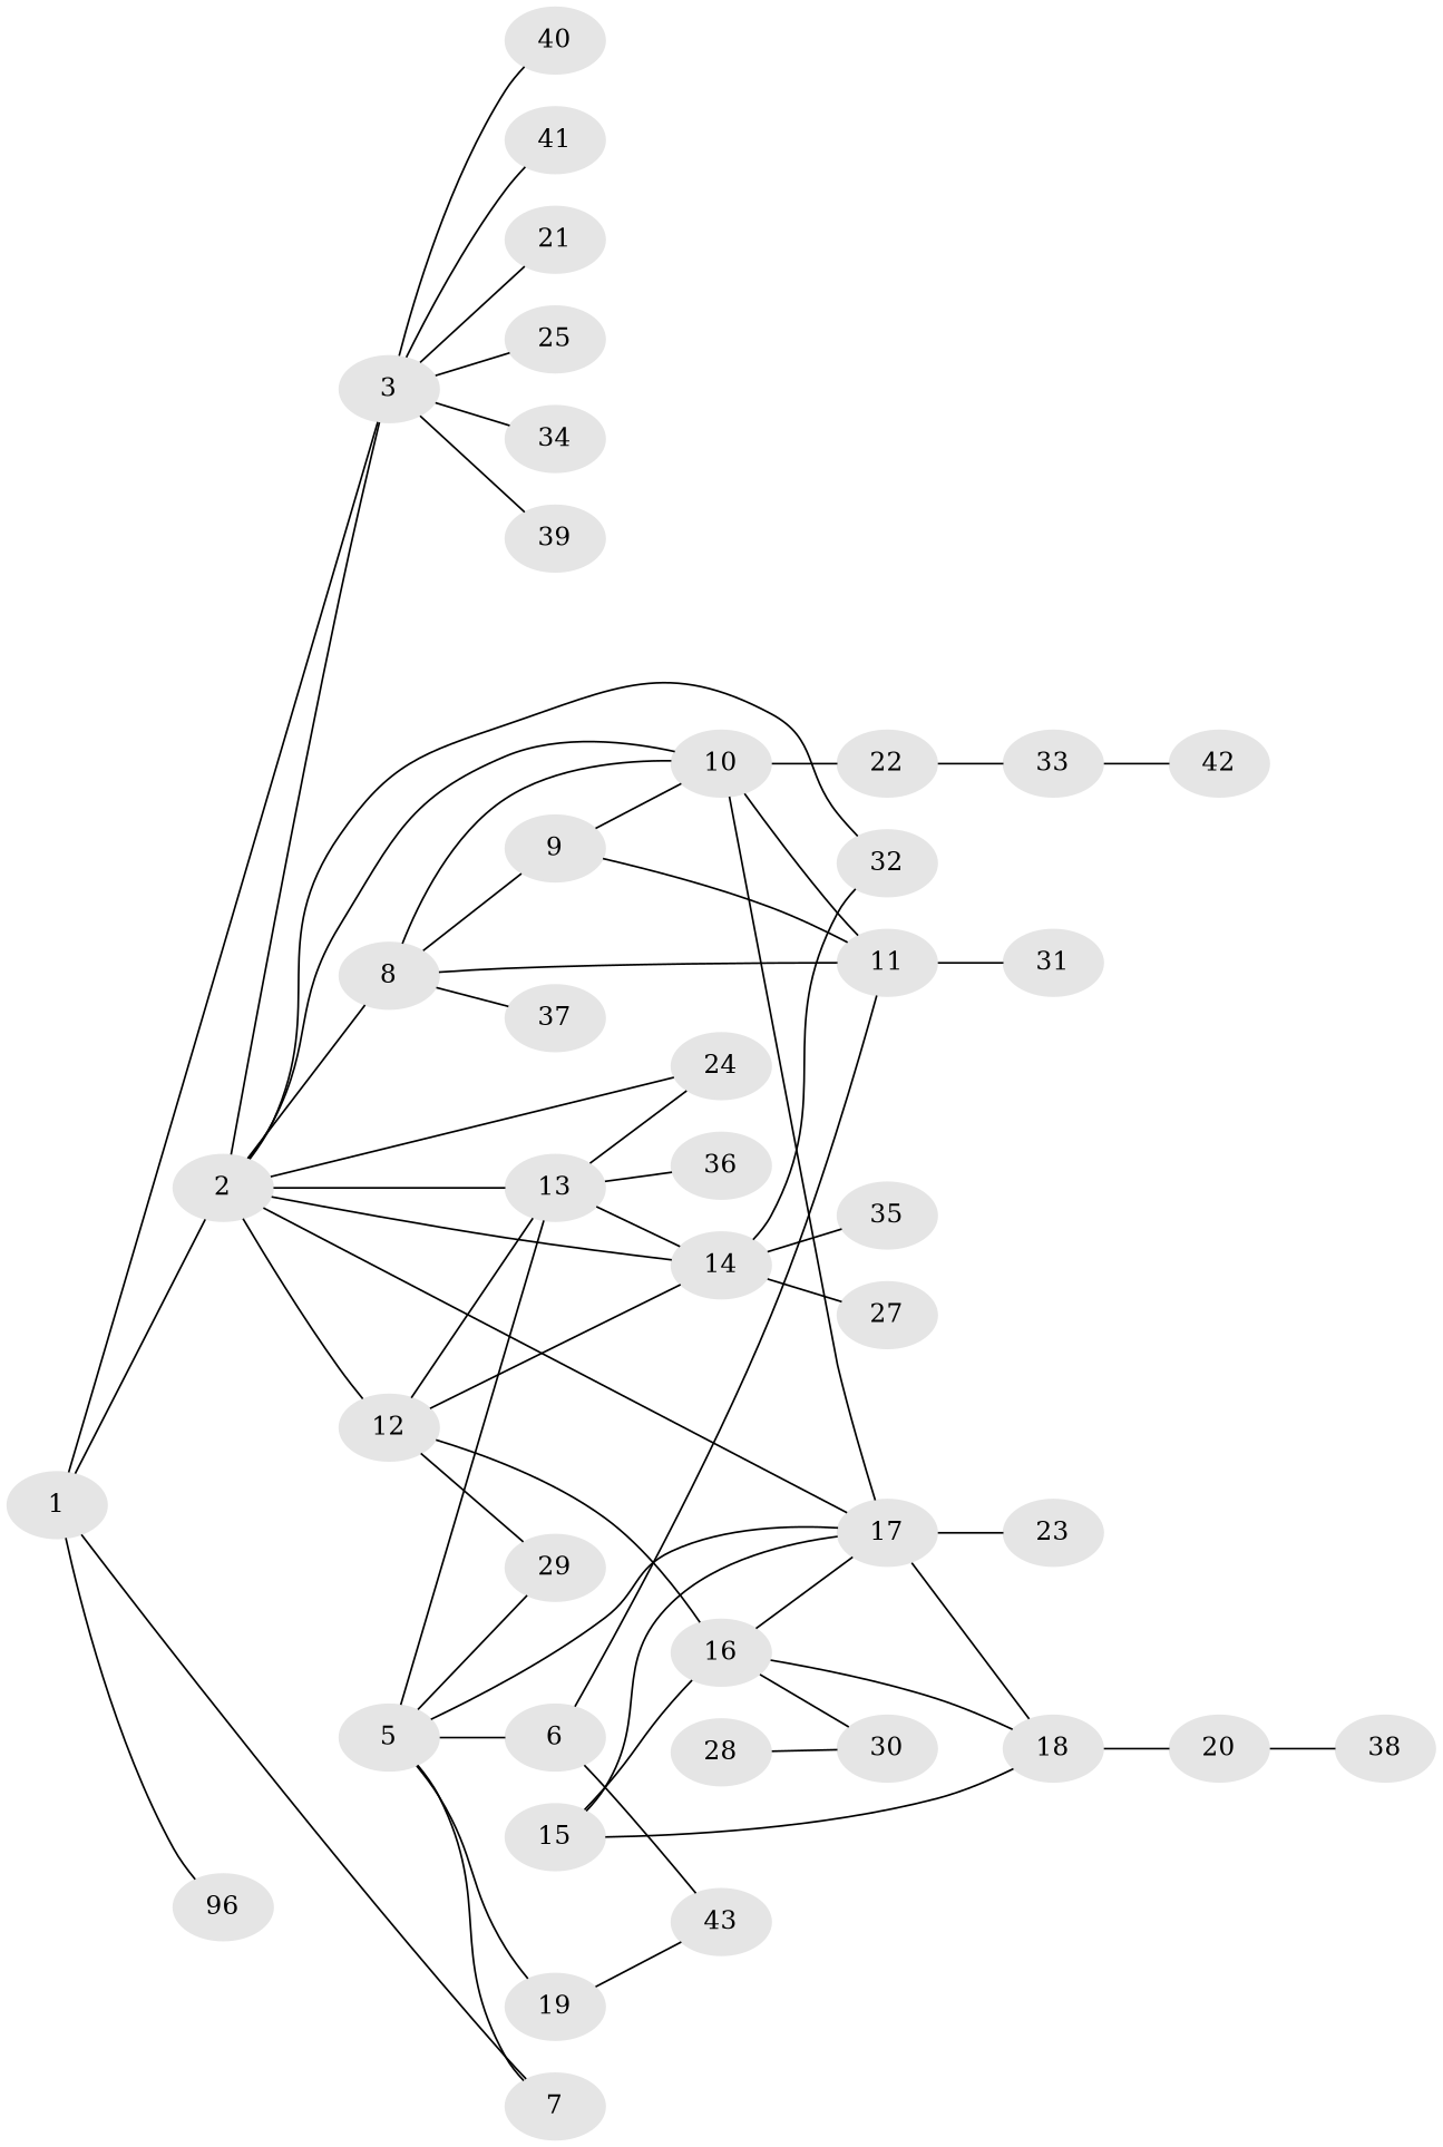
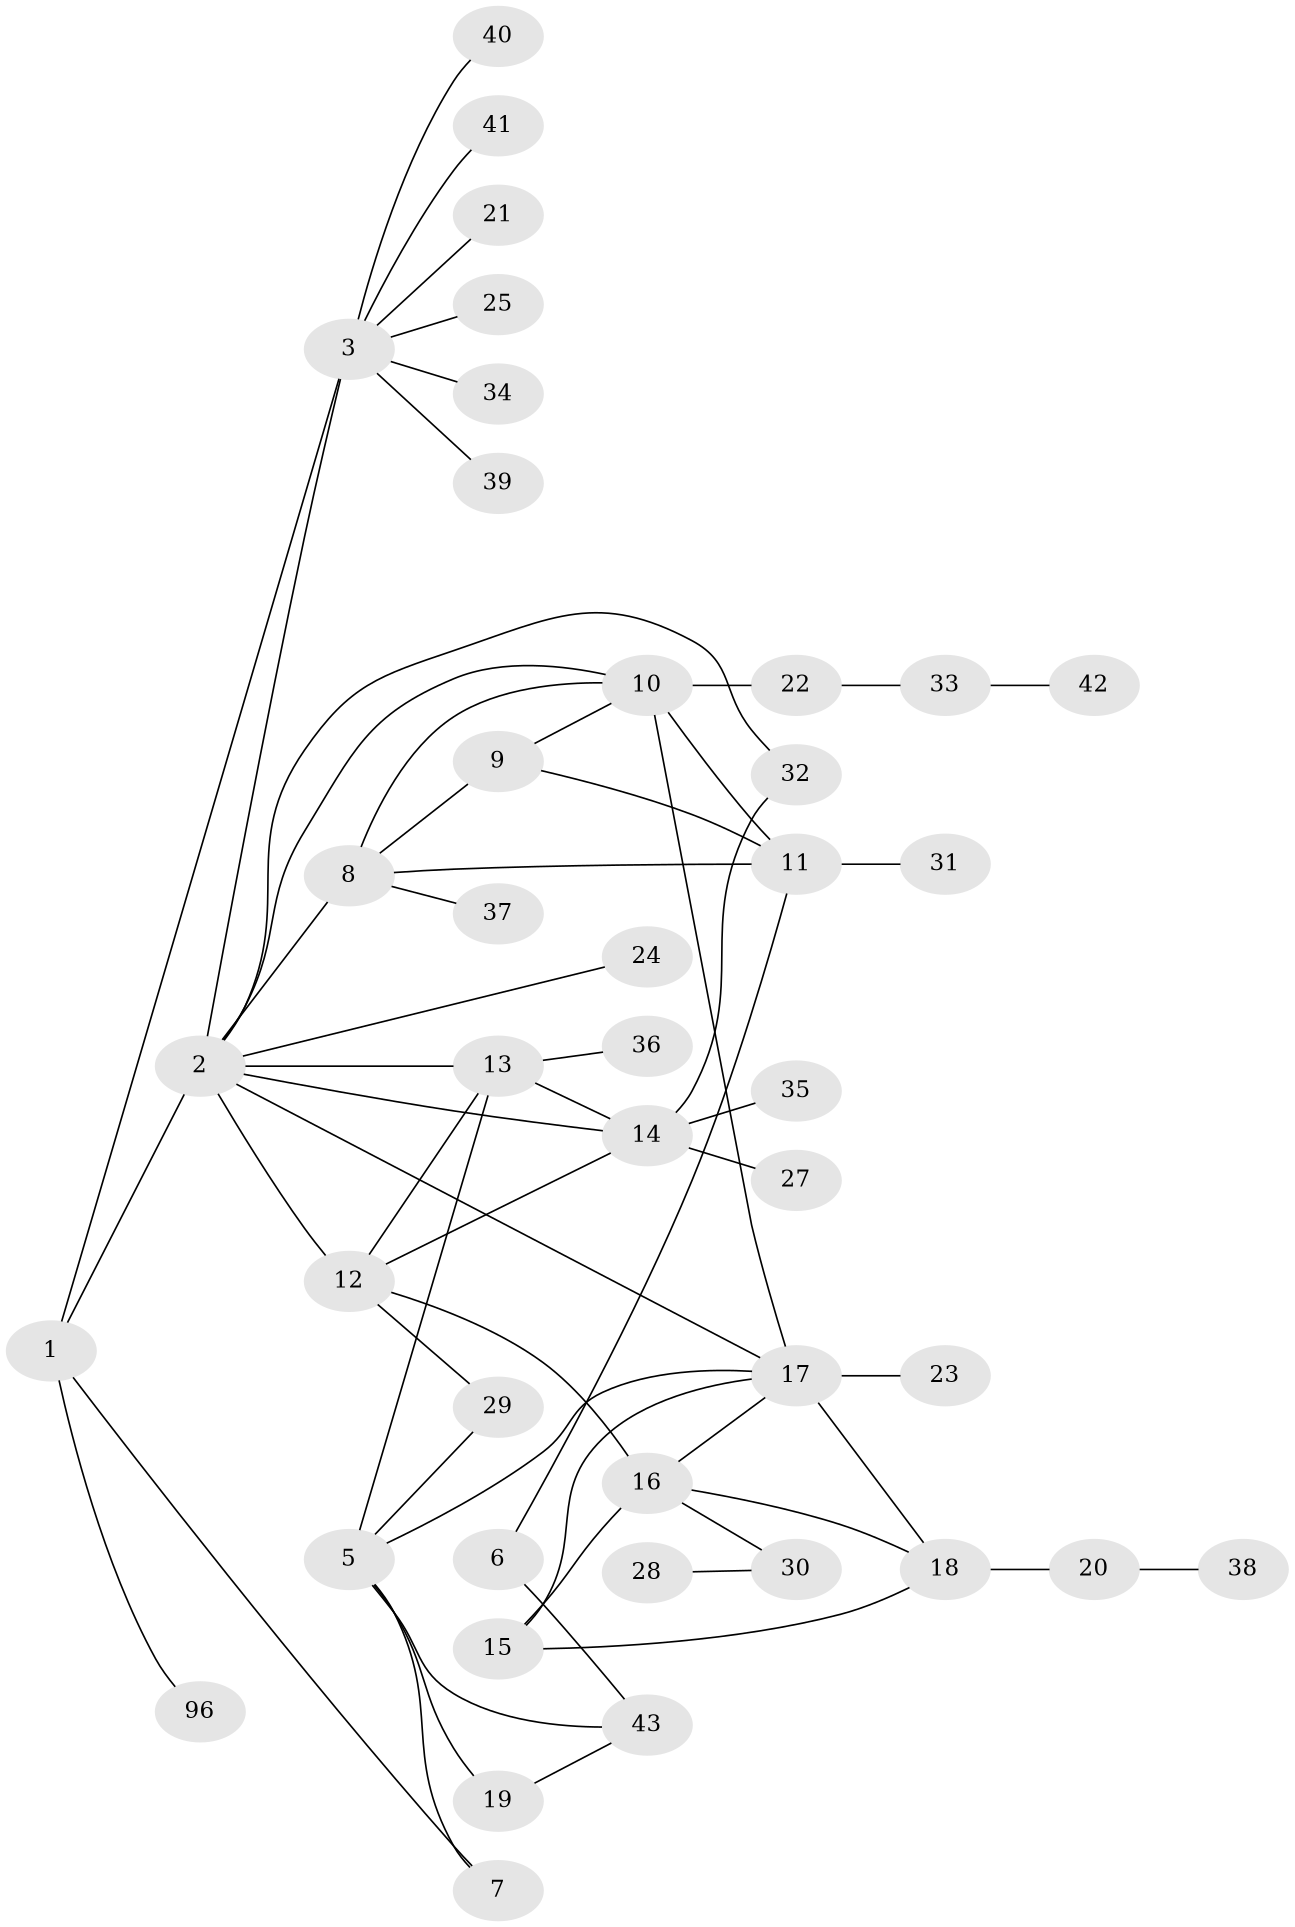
  graph {
    rankdir=LR
    node [color=gray90 style=filled]
    edge [weight=1.0]
    1
    2
    3
    7
    n5 [label=96]
    8
    10
    12
    13
    14
    17
    24
    32
    21
    25
    34
    39
    40
    41
    11
    9
    37
    22
    29
    16
    36
    27
    35
    18
    23
    5
    6
    19
    43
    31
    33
    30
    15
    20
    28
    38
    42
    1 -- 2
    1 -- 3
    1 -- 7
    1 -- n5
    2 -- 3
    2 -- 8
    2 -- 10
    2 -- 12
    2 -- 13 [weight=9.0]
    2 -- 14
    2 -- 17
    2 -- 24
    2 -- 32
    3 -- 21
    3 -- 25
    3 -- 34
    3 -- 39
    3 -- 40
    3 -- 41
    8 -- 10
    8 -- 11
    8 -- 9
    8 -- 37 [weight=2.0]
    10 -- 17
    10 -- 11
    10 -- 22 [weight=4.0]
    12 -- 13
    12 -- 14
    12 -- 29
    12 -- 16
    13 -- 14
-   13 -- 24
    13 -- 36
    14 -- 32
    14 -- 27
    14 -- 35
    17 -- 18
    17 -- 23 [weight=3.0]
    11 -- 31
    9 -- 10
    9 -- 11
    22 -- 33
    16 -- 17
    16 -- 18
    16 -- 30
    18 -- 20
    5 -- 7
    5 -- 13
    5 -- 17
    5 -- 29
-   5 -- 6 [weight=2.0]
+   5 -- 43 [weight=2.0]
    5 -- 19
    6 -- 11
    6 -- 43 [weight=2.0]
    19 -- 43
    33 -- 42
    15 -- 17
    15 -- 16
    15 -- 18 [weight=2.0]
    20 -- 38
    28 -- 30
  }
